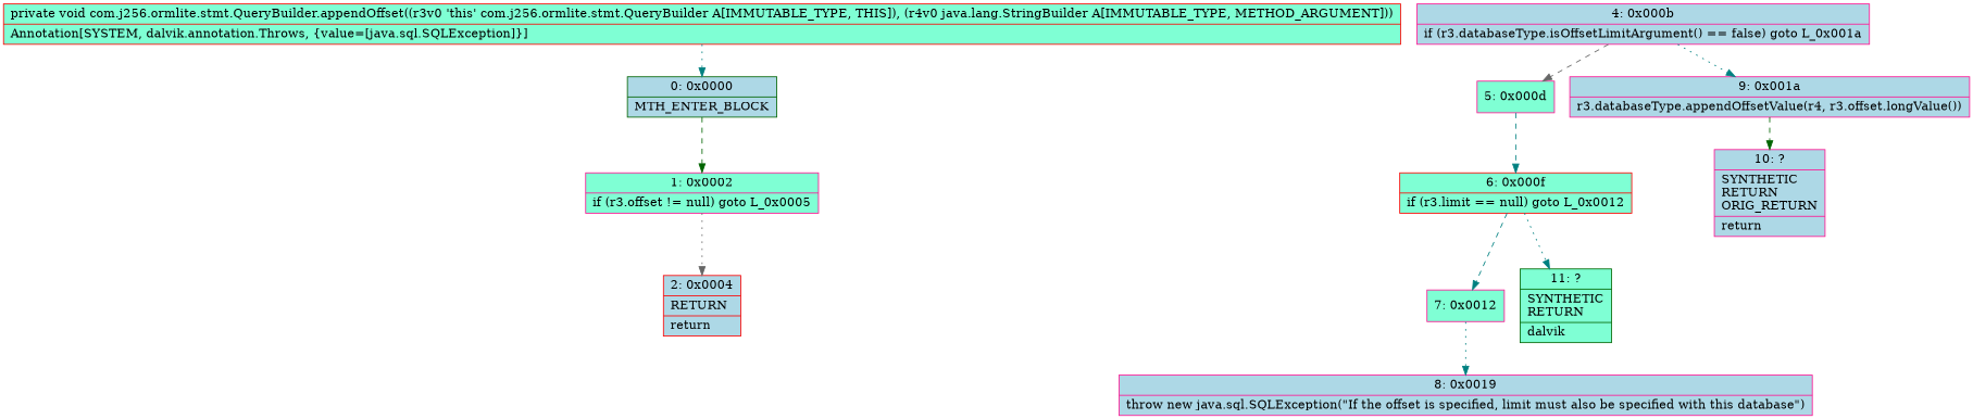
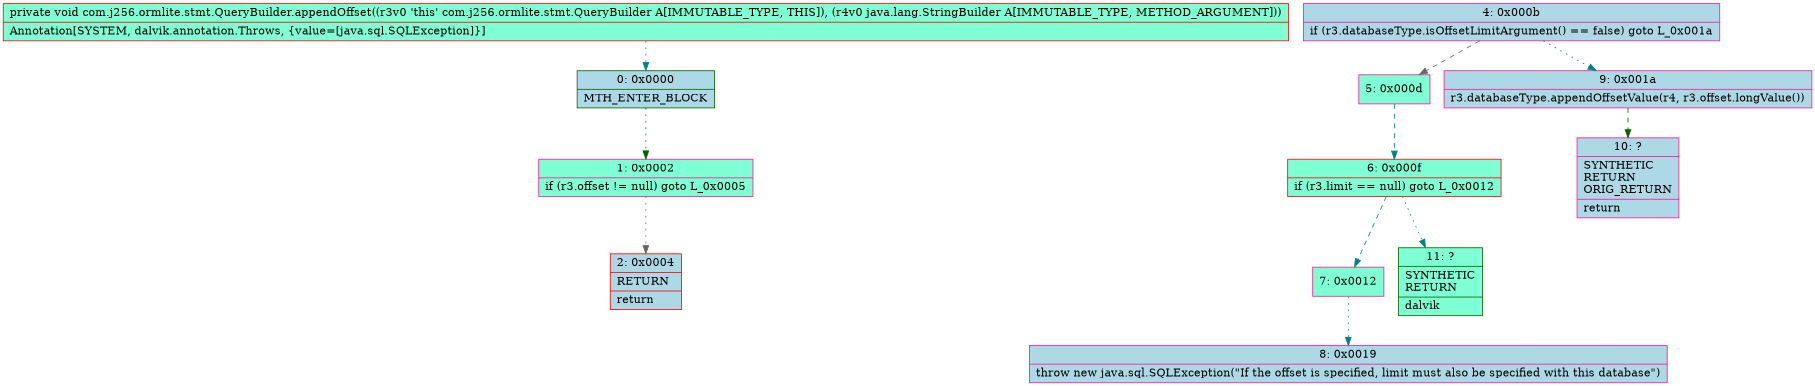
  digraph {
    node [color=deeppink fillcolor=lightblue shape=record style=filled]
    edge [color=teal style=dashed]
    n1 [color=darkgreen label="{0\:\ 0x0000|MTH_ENTER_BLOCK\l}"]
    n2 [fillcolor=aquamarine label="{1\:\ 0x0002|if (r3.offset != null) goto L_0x0005\l}"]
    n3 [color=red label="{2\:\ 0x0004|RETURN\l|return\l}"]
    n4 [label="{4\:\ 0x000b|if (r3.databaseType.isOffsetLimitArgument() == false) goto L_0x001a\l}"]
    n5 [fillcolor=aquamarine label="{5\:\ 0x000d}"]
    n6 [label="{9\:\ 0x001a|r3.databaseType.appendOffsetValue(r4, r3.offset.longValue())\l}"]
    n7 [color=red fillcolor=aquamarine label="{6\:\ 0x000f|if (r3.limit == null) goto L_0x0012\l}"]
    n8 [label="{10\:\ ?|SYNTHETIC\lRETURN\lORIG_RETURN\l|return\l}"]
    n9 [fillcolor=aquamarine label="{7\:\ 0x0012}"]
    n10 [color=darkgreen fillcolor=aquamarine label="{11\:\ ?|SYNTHETIC\lRETURN\l|dalvik\l}"]
    n11 [label="{8\:\ 0x0019|throw new java.sql.SQLException(\"If the offset is specified, limit must also be specified with this database\")\l}"]
    n12 [color=red fillcolor=aquamarine label="{private void com.j256.ormlite.stmt.QueryBuilder.appendOffset((r3v0 'this' com.j256.ormlite.stmt.QueryBuilder A[IMMUTABLE_TYPE, THIS]), (r4v0 java.lang.StringBuilder A[IMMUTABLE_TYPE, METHOD_ARGUMENT]))  | Annotation[SYSTEM, dalvik.annotation.Throws, \{value=[java.sql.SQLException]\}]\l}"]
-   n1 -> n2 [color=darkgreen]
+   n1 -> n2 [color=darkgreen style=dotted]
    n2 -> n3 [color=gray40 style=dotted]
    n4 -> n5 [color=gray40]
    n4 -> n6 [style=dotted]
    n5 -> n7
    n6 -> n8 [color=darkgreen]
    n7 -> n9
    n7 -> n10 [style=dotted]
    n9 -> n11 [style=dotted]
    n12 -> n1 [style=dotted]
  }
